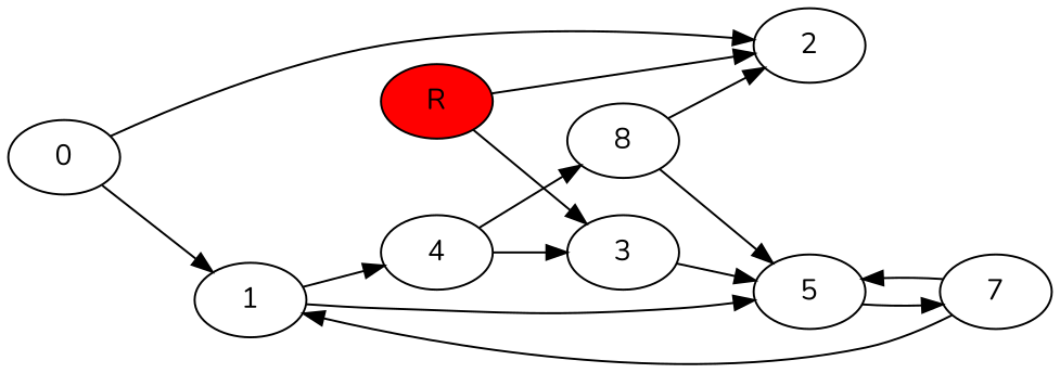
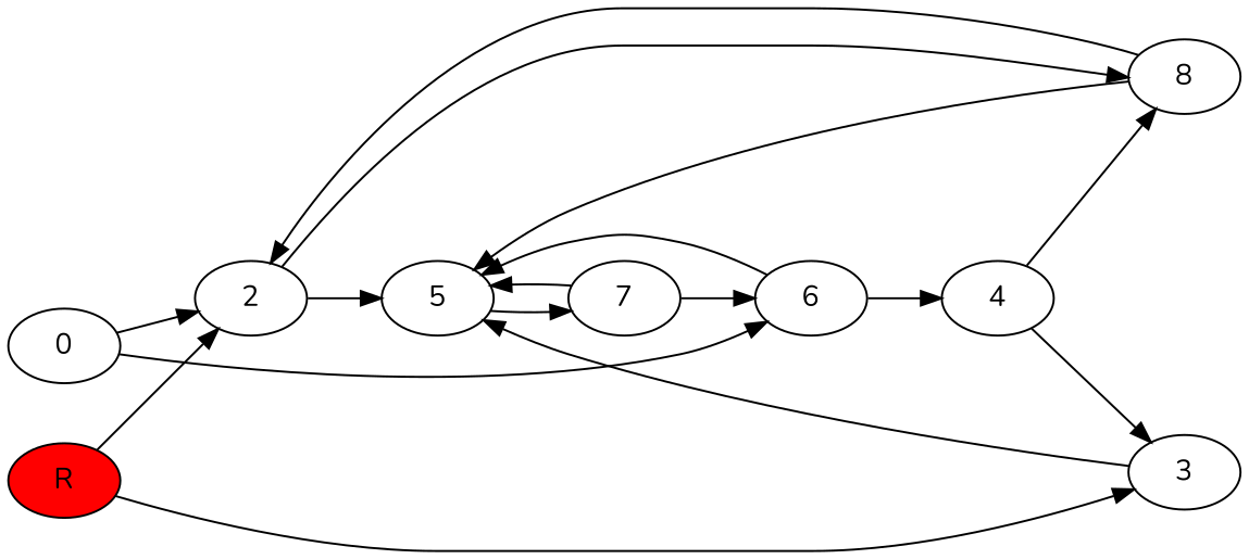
  digraph {
    fontname=Nunito
    rankdir=LR
    node [fontname=Nunito]
    edge [fontname=Nunito]
    n1 [label=0]
    2
-   6 [label=1]
+   6
    5
    8
    4
    7
    3
    R [fillcolor="#ff0000" style=filled]
    n1 -> 2
    n1 -> 6
+   2 -> 5
+   2 -> 8
    6 -> 5
    6 -> 4
    5 -> 7
    8 -> 2
    8 -> 5
    4 -> 8
    4 -> 3
    7 -> 6
    7 -> 5
    3 -> 5
    R -> 2
    R -> 3
  }
